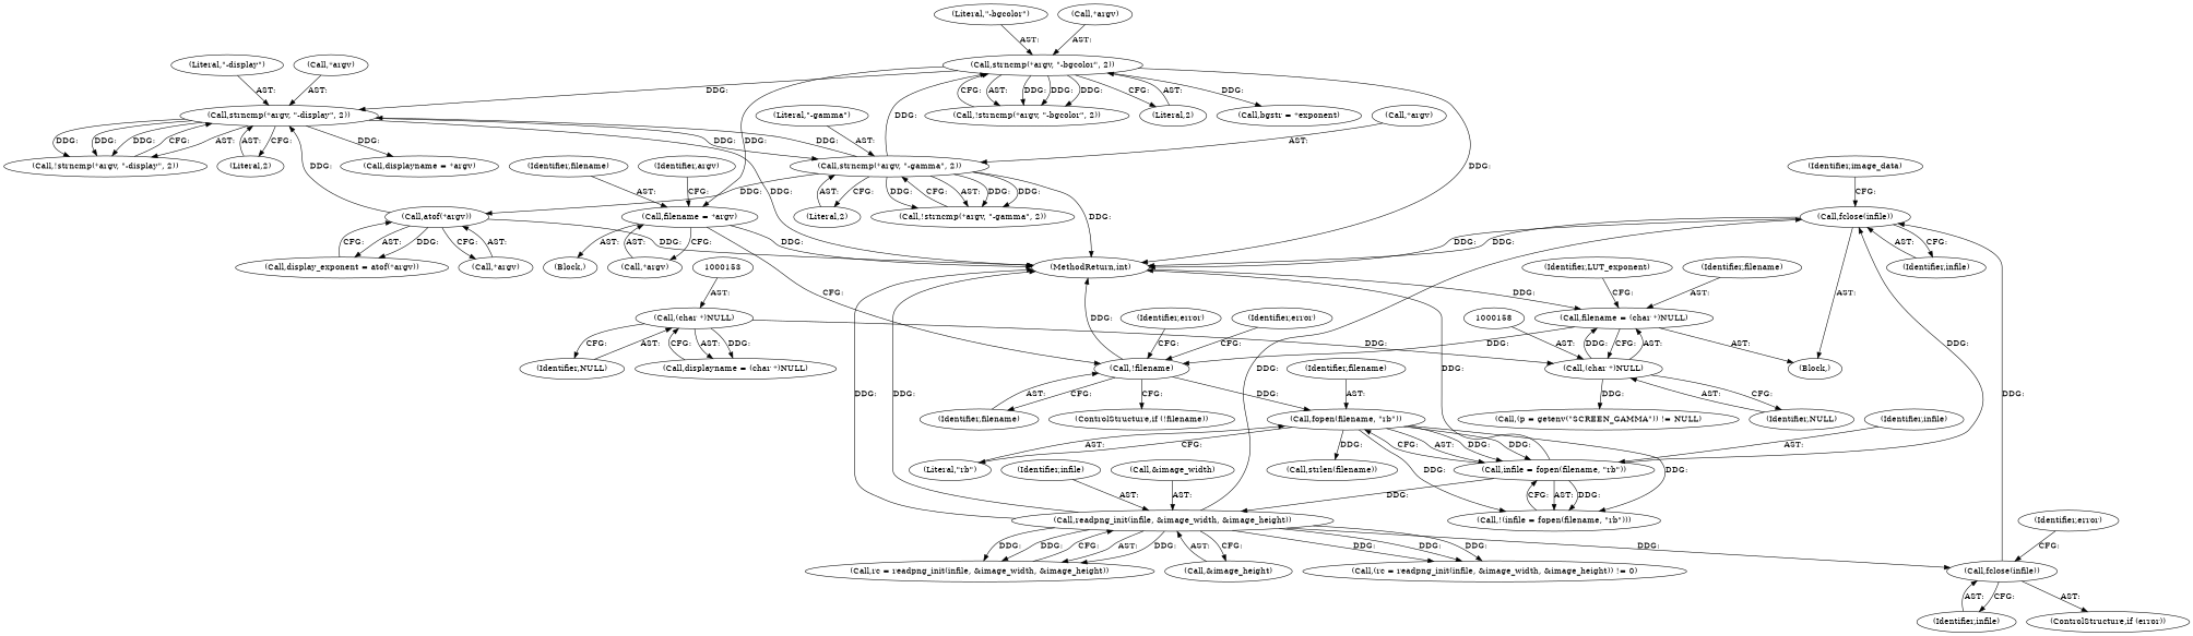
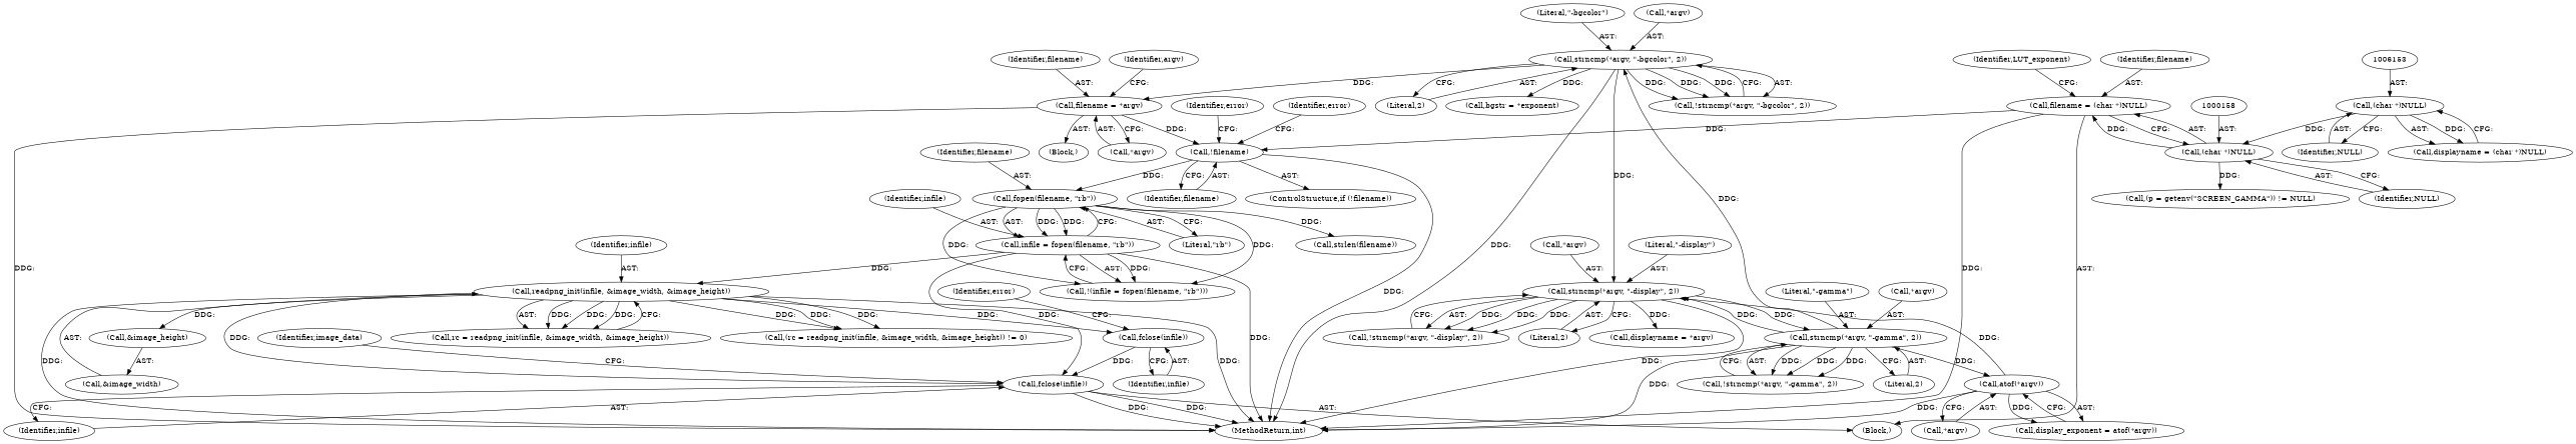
  digraph {
    n1 [label="(Call,fclose(infile))"]
    n2 [label="(Block,)"]
    n3 [label="(MethodReturn,int)"]
    n4 [label="(Identifier,infile)"]
    n5 [label="(Call,infile = fopen(filename, \"rb\"))"]
    n6 [label="(Call,fopen(filename, \"rb\"))"]
    n7 [label="(Call,readpng_init(infile, &image_width, &image_height))"]
    n8 [label="(Call,!(infile = fopen(filename, \"rb\")))"]
    n9 [label="(Call,strlen(filename))"]
    n10 [label="(Literal,\"rb\")"]
    n11 [label="(Call,fclose(infile))"]
    n12 [label="(Call,&image_height)"]
    n13 [label="(Call,rc = readpng_init(infile, &image_width, &image_height))"]
    n14 [label="(Call,(rc = readpng_init(infile, &image_width, &image_height)) != 0)"]
    n15 [label="(Call,!filename)"]
    n16 [label="(ControlStructure,if (!filename))"]
    n17 [label="(Identifier,filename)"]
    n18 [label="(Call,filename = *argv)"]
    n19 [label="(Block,)"]
    n20 [label="(Call,*argv)"]
    n21 [label="(Call,strncmp(*argv, \"-bgcolor\", 2))"]
    n22 [label="(Call,strncmp(*argv, \"-display\", 2))"]
    n23 [label="(Call,!strncmp(*argv, \"-bgcolor\", 2))"]
    n24 [label="(Literal,2)"]
    n25 [label="(Call,bgstr = *exponent)"]
    n26 [label="(Call,strncmp(*argv, \"-gamma\", 2))"]
    n27 [label="(Call,displayname = *argv)"]
    n28 [label="(Call,!strncmp(*argv, \"-display\", 2))"]
    n29 [label="(Literal,2)"]
    n30 [label="(Call,atof(*argv))"]
    n31 [label="(Literal,2)"]
    n32 [label="(Call,!strncmp(*argv, \"-gamma\", 2))"]
    n33 [label="(Call,*argv)"]
    n34 [label="(Call,display_exponent = atof(*argv))"]
    n35 [label="(Call,filename = (char *)NULL)"]
    n36 [label="(Call,(char *)NULL)"]
    n37 [label="(Identifier,NULL)"]
    n38 [label="(Call,(p = getenv(\"SCREEN_GAMMA\")) != NULL)"]
    n39 [label="(Call,(char *)NULL)"]
    n40 [label="(Call,displayname = (char *)NULL)"]
    n41 [label="(Identifier,NULL)"]
    n42 [label="(Identifier,infile)"]
-   n43 [label="(ControlStructure,if (error))"]
    n44 [label="(Identifier,LUT_exponent)"]
    n45 [label="(Identifier,error)"]
    n46 [label="(Identifier,filename)"]
    n47 [label="(Identifier,filename)"]
    n48 [label="(Identifier,error)"]
    n49 [label="(Identifier,argv)"]
    n50 [label="(Identifier,filename)"]
    n51 [label="(Literal,\"-display\")"]
    n52 [label="(Literal,\"-gamma\")"]
    n53 [label="(Call,*argv)"]
    n54 [label="(Literal,\"-bgcolor\")"]
    n55 [label="(Identifier,infile)"]
    n56 [label="(Identifier,image_data)"]
    n57 [label="(Identifier,infile)"]
    n58 [label="(Call,*argv)"]
    n59 [label="(Call,&image_width)"]
    n60 [label="(Identifier,error)"]
    n61 [label="(Call,*argv)"]
    1000158
-   1000153
+   1000153 [label=1006153]
    n1 -> n2 [label="AST: "]
    n1 -> n3 [label="DDG: "]
    n1 -> n3 [label="DDG: "]
    n1 -> n4 [label="CFG: "]
    n4 -> n1 [label="AST: "]
    n5 -> n1 [label="DDG: "]
    n5 -> n3 [label="DDG: "]
    n5 -> n6 [label="CFG: "]
    n5 -> n7 [label="DDG: "]
    n5 -> n8 [label="AST: "]
    n5 -> n8 [label="DDG: "]
    n6 -> n5 [label="AST: "]
    n6 -> n5 [label="DDG: "]
    n6 -> n5 [label="DDG: "]
    n6 -> n8 [label="DDG: "]
    n6 -> n8 [label="DDG: "]
    n6 -> n9 [label="DDG: "]
    n6 -> n10 [label="CFG: "]
    n7 -> n1 [label="DDG: "]
    n7 -> n3 [label="DDG: "]
    n7 -> n3 [label="DDG: "]
    n7 -> n11 [label="DDG: "]
-   n7 -> n12 [label="CFG: "]
+   n7 -> n12 [label="DDG: "]
    n7 -> n13 [label="AST: "]
    n7 -> n13 [label="DDG: "]
    n7 -> n13 [label="DDG: "]
    n7 -> n13 [label="DDG: "]
    n7 -> n14 [label="DDG: "]
    n7 -> n14 [label="DDG: "]
    n7 -> n14 [label="DDG: "]
    n8 -> n5 [label="CFG: "]
    n10 -> n6 [label="AST: "]
    n11 -> n1 [label="DDG: "]
    n11 -> n42 [label="CFG: "]
-   n11 -> n43 [label="AST: "]
-   n12 -> n7 [label="AST: "]
+   n12 -> n59 [label="AST: "]
    n13 -> n7 [label="CFG: "]
    n15 -> n3 [label="DDG: "]
    n15 -> n6 [label="DDG: "]
-   n15 -> n16 [label="CFG: "]
+   n15 -> n16 [label="AST: "]
    n15 -> n17 [label="CFG: "]
    n17 -> n15 [label="AST: "]
    n18 -> n3 [label="DDG: "]
-   n18 -> n15 [label="CFG: "]
+   n18 -> n15 [label="DDG: "]
    n18 -> n19 [label="AST: "]
    n18 -> n20 [label="CFG: "]
    n20 -> n18 [label="AST: "]
    n21 -> n3 [label="DDG: "]
    n21 -> n18 [label="DDG: "]
    n21 -> n22 [label="DDG: "]
    n21 -> n23 [label="AST: "]
    n21 -> n23 [label="DDG: "]
    n21 -> n23 [label="DDG: "]
    n21 -> n23 [label="DDG: "]
    n21 -> n24 [label="CFG: "]
    n21 -> n25 [label="DDG: "]
    n22 -> n3 [label="DDG: "]
    n22 -> n26 [label="DDG: "]
    n22 -> n27 [label="DDG: "]
    n22 -> n28 [label="AST: "]
    n22 -> n28 [label="DDG: "]
    n22 -> n28 [label="DDG: "]
    n22 -> n28 [label="DDG: "]
    n22 -> n29 [label="CFG: "]
    n23 -> n21 [label="CFG: "]
    n24 -> n21 [label="AST: "]
    n26 -> n3 [label="DDG: "]
    n26 -> n21 [label="DDG: "]
    n26 -> n22 [label="DDG: "]
    n26 -> n30 [label="DDG: "]
    n26 -> n31 [label="CFG: "]
    n26 -> n32 [label="AST: "]
    n26 -> n32 [label="DDG: "]
    n26 -> n32 [label="DDG: "]
    n26 -> n32 [label="DDG: "]
    n28 -> n22 [label="CFG: "]
    n29 -> n22 [label="AST: "]
    n30 -> n3 [label="DDG: "]
    n30 -> n22 [label="DDG: "]
    n30 -> n33 [label="CFG: "]
    n30 -> n34 [label="AST: "]
    n30 -> n34 [label="DDG: "]
    n31 -> n26 [label="AST: "]
    n32 -> n26 [label="CFG: "]
    n33 -> n30 [label="AST: "]
    n34 -> n30 [label="CFG: "]
    n35 -> n2 [label="AST: "]
-   n3 -> n35 [label="DDG: "]
+   n35 -> n3 [label="DDG: "]
    n35 -> n15 [label="DDG: "]
    n35 -> n36 [label="CFG: "]
    n36 -> n35 [label="AST: "]
    n36 -> n35 [label="DDG: "]
    n36 -> n37 [label="CFG: "]
    n36 -> n38 [label="DDG: "]
    n37 -> n36 [label="AST: "]
    n39 -> n36 [label="DDG: "]
    n39 -> n40 [label="AST: "]
    n39 -> n40 [label="DDG: "]
    n39 -> n41 [label="CFG: "]
    n40 -> n39 [label="CFG: "]
    n41 -> n39 [label="AST: "]
    n42 -> n11 [label="AST: "]
    n44 -> n35 [label="CFG: "]
    n45 -> n11 [label="CFG: "]
    n46 -> n35 [label="AST: "]
    n47 -> n18 [label="AST: "]
    n48 -> n15 [label="CFG: "]
    n49 -> n18 [label="CFG: "]
    n50 -> n6 [label="AST: "]
    n51 -> n22 [label="AST: "]
    n52 -> n26 [label="AST: "]
    n53 -> n26 [label="AST: "]
    n54 -> n21 [label="AST: "]
    n55 -> n7 [label="AST: "]
    n56 -> n1 [label="CFG: "]
    n57 -> n5 [label="AST: "]
    n58 -> n22 [label="AST: "]
    n59 -> n7 [label="AST: "]
    n60 -> n15 [label="CFG: "]
    n61 -> n21 [label="AST: "]
    1000158 -> n36 [label="AST: "]
    1000153 -> n39 [label="AST: "]
  }
